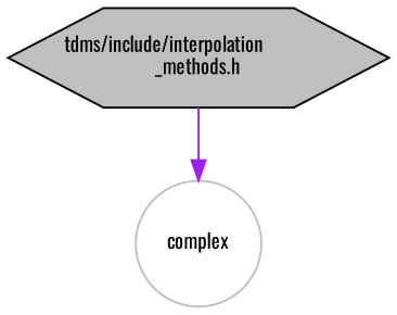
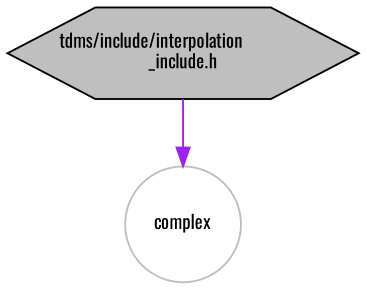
  digraph {
    fontname=Oswald
    node [fontname=Oswald fontsize=10 style=filled]
-   n1 [color=black fillcolor=grey75 fontcolor=black height=0.2 label="tdms/include/interpolation\l_methods.h" shape=hexagon width=0.4]
+   n1 [color=black fillcolor=grey75 fontcolor=black height=0.2 label="tdms/include/interpolation\l_include.h" shape=hexagon width=0.4]
    n2 [color=grey75 fillcolor=white height=0.2 label=complex shape=circle width=0.4]
    n1 -> n2 [color=purple fontname=Oswald fontsize=10 labelfontname=Helvetica labelfontsize=10 style=solid]
  }
